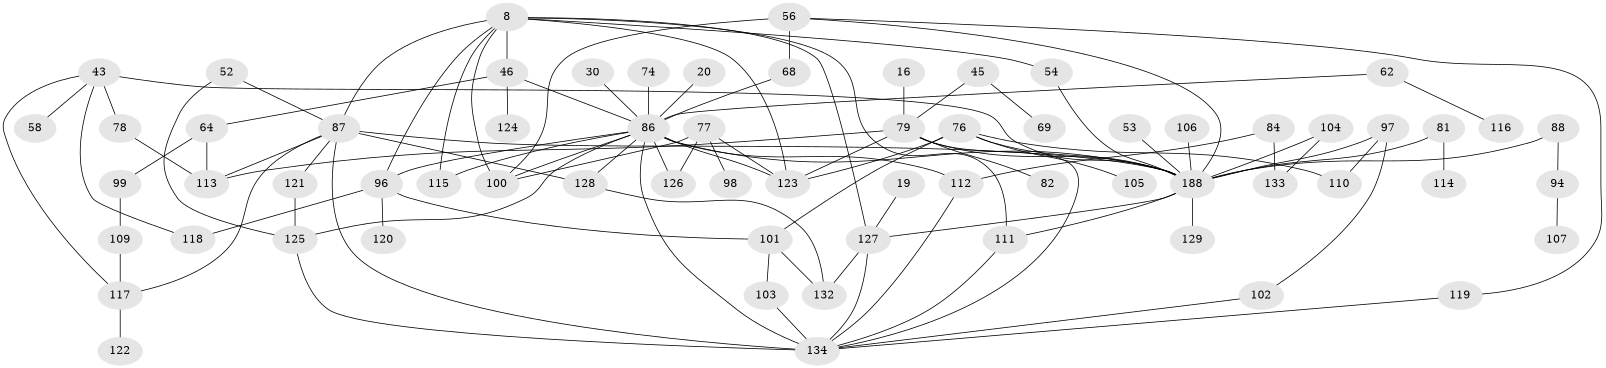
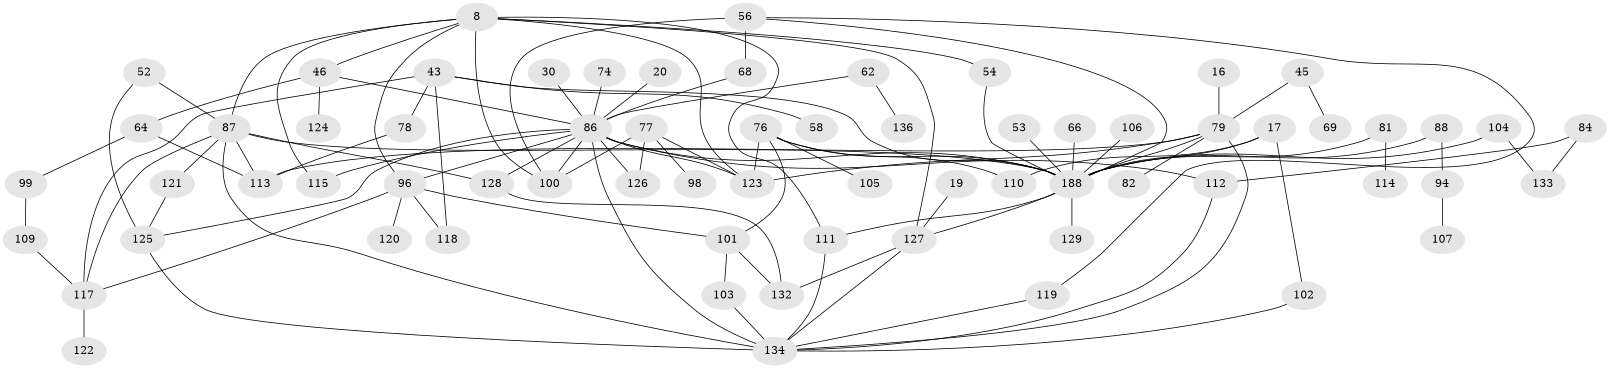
  graph {
    node [color=gray90 style=filled]
    46 [super="+27"]
    86 [super="+41+23+60"]
    64 [super="+28"]
    124
    8
    54
    87 [super="+67"]
    96 [super="+71"]
    100 [super="+55"]
    111 [super="+7"]
    115
    123 [super="+31+34"]
    127 [super="+48"]
    n14 [label=188 super="+2+1+90+75+22"]
    117 [super="+95"]
    113 [super="+14"]
    134 [super="+131"]
    128
    121
    118 [super="+80"]
    101 [super="+37+91"]
    120
    132 [super="+39"]
    79 [super="+12+11"]
    82
    16
    125 [super="+57"]
    126
    112 [super="+29"]
    20
    30
    43 [super="+40+15"]
    58
    78
    129
    122
    45
    69
    99
    52
    53
    68 [super="+35"]
    56
    119 [super="+93"]
    62
-   116
+   116 [label=136]
    109
+   66
    74
    103
    76
    105
    110
    77 [super="+73"]
    98 [super="+83"]
    81 [super="+61"]
    114
    84
    133
    88 [super="+51"]
    94
    107
    n63 [label=19]
-   97 [super="+44"]
+   97 [super="+44" label=17]
    102
    104
    106
    46 -- 86
    46 -- 64
    46 -- 124
    86 -- 96
    86 -- 100
    86 -- 115
    86 -- 123
    86 -- n14 [weight=5]
    86 -- 134 [weight=2]
    86 -- 128
    86 -- 125 [weight=2]
    86 -- 126
    86 -- 112 [weight=3]
    64 -- 113 [weight=2]
    64 -- 99
    8 -- 46 [weight=2]
    8 -- 54
    8 -- 87
    8 -- 96
    8 -- 100 [weight=2]
    8 -- 111
    8 -- 115
    8 -- 123
    8 -- 127
    54 -- n14
    87 -- n14 [weight=3]
    87 -- 117
    87 -- 113
    87 -- 134 [weight=3]
    87 -- 128
    87 -- 121
+   96 -- 117
    96 -- 118
    96 -- 101
    96 -- 120
    111 -- 134
    127 -- 134 [weight=2]
    127 -- 132
    n14 -- 111
    n14 -- 127 [weight=2]
    n14 -- 129
    117 -- 122
    128 -- 132
    121 -- 125
    101 -- 132
    101 -- 103
    79 -- 123
    79 -- n14 [weight=2]
    79 -- 113
    79 -- 134
    79 -- 82
    16 -- 79
    125 -- 134
    112 -- 134
    20 -- 86
    30 -- 86
    43 -- n14 [weight=2]
    43 -- 117
    43 -- 118
    43 -- 58
    43 -- 78
    78 -- 113
    45 -- 79
    45 -- 69
    99 -- 109
    52 -- 87
    52 -- 125
    53 -- n14
    68 -- 86
    56 -- 100
    56 -- n14
    56 -- 68 [weight=2]
    56 -- 119
    119 -- 134
    62 -- 86
    62 -- 116
    109 -- 117
+   66 -- n14
    74 -- 86
    103 -- 134
    76 -- 123
    76 -- n14
    76 -- 101
    76 -- 105
    76 -- 110
    77 -- 100 [weight=2]
    77 -- 123
    77 -- 126
    77 -- 98 [weight=2]
    81 -- n14
    81 -- 114
    84 -- 112
    84 -- 133
    88 -- n14
    88 -- 94
    94 -- 107
    n63 -- 127
    97 -- n14
    97 -- 110
    97 -- 102
    102 -- 134
    104 -- n14
    104 -- 133
    106 -- n14
  }
